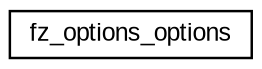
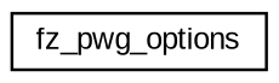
  digraph {
    rankdir=TB
    fontname="Liberation Sans"
-   n1 [color=black fillcolor=white fontname="Liberation Sans" fontsize=10 height=0.2 label=fz_options_options shape=record style=filled width=0.4]
+   n1 [color=black fillcolor=white fontname="Liberation Sans" fontsize=10 height=0.2 label=fz_pwg_options shape=record style=filled width=0.4]
  }
